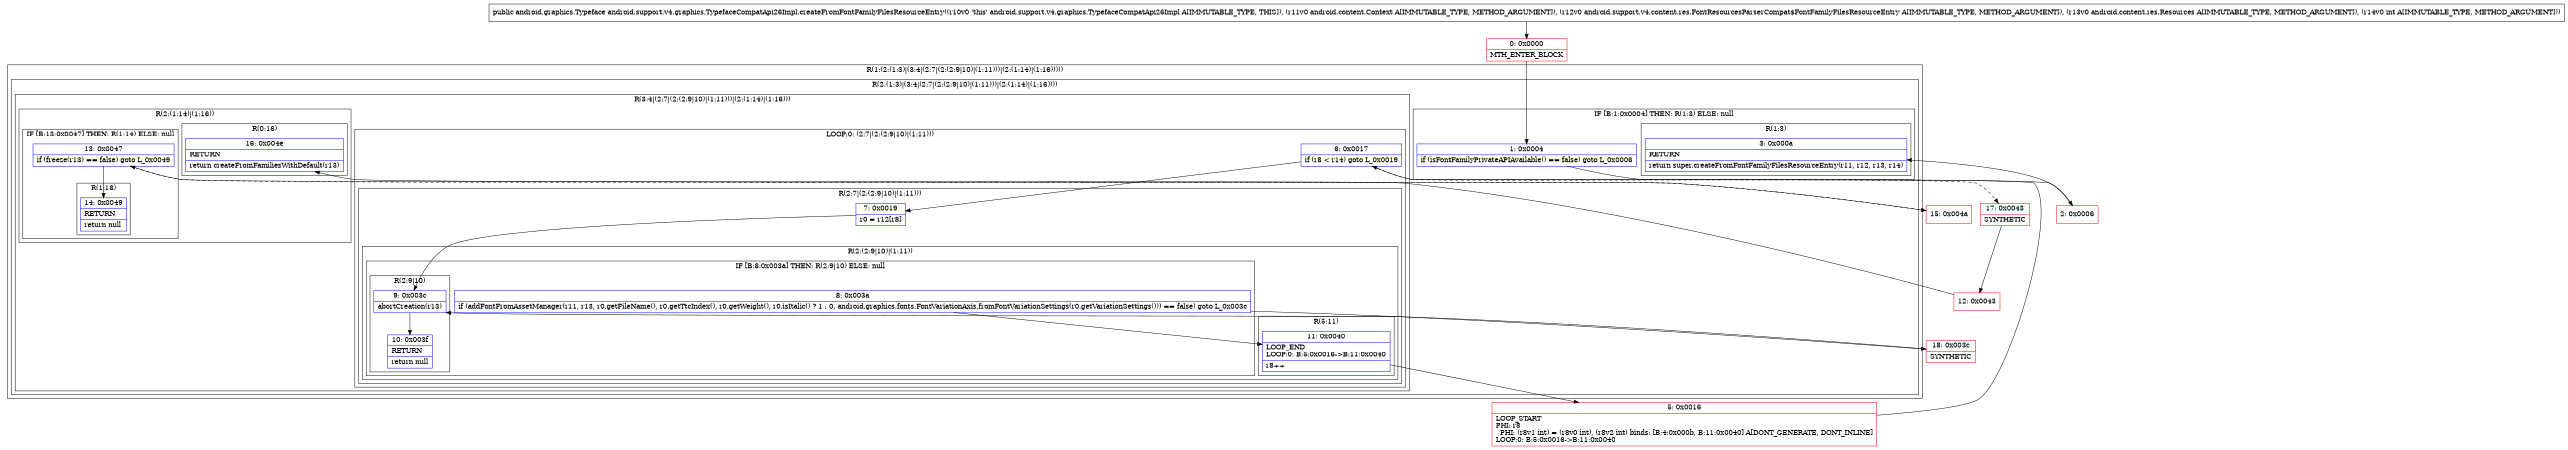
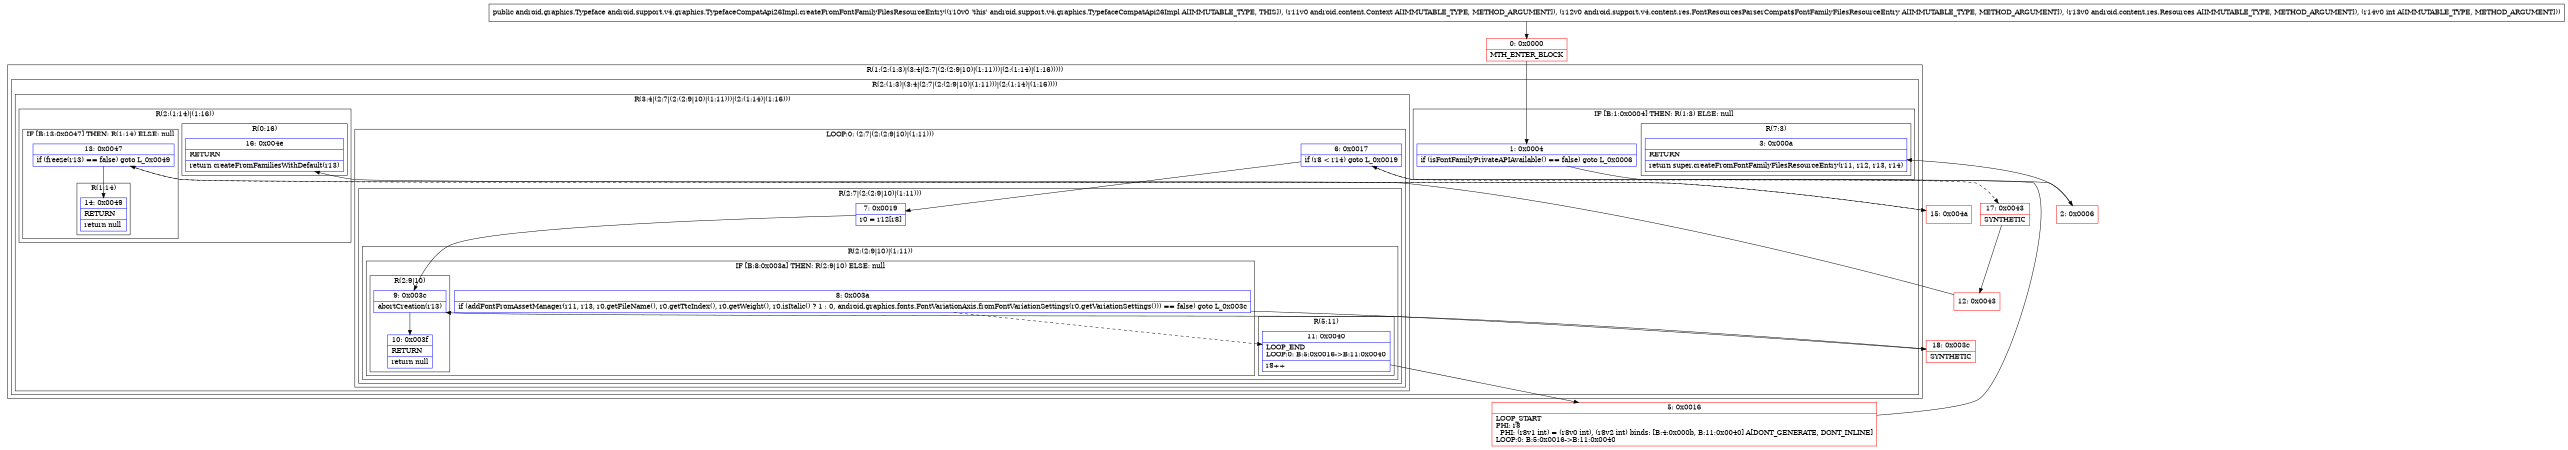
  digraph {
    node [color=blue shape=record]
    n1 [label="{3\:\ 0x000a|RETURN\l|return super.createFromFontFamilyFilesResourceEntry(r11, r12, r13, r14)\l}"]
    n2 [label="{1\:\ 0x0004|if (isFontFamilyPrivateAPIAvailable() == false) goto L_0x0006\l}"]
    n3 [label="{9\:\ 0x003c|abortCreation(r13)\l}"]
    n4 [label="{10\:\ 0x003f|RETURN\l|return null\l}"]
    n5 [label="{8\:\ 0x003a|if (addFontFromAssetManager(r11, r13, r0.getFileName(), r0.getTtcIndex(), r0.getWeight(), r0.isItalic() ? 1 : 0, android.graphics.fonts.FontVariationAxis.fromFontVariationSettings(r0.getVariationSettings())) == false) goto L_0x003c\l}"]
    n6 [label="{11\:\ 0x0040|LOOP_END\lLOOP:0: B:5:0x0016\-\>B:11:0x0040\l|r8++\l}"]
    n7 [label="{7\:\ 0x0019|r0 = r12[r8]\l}"]
    n8 [label="{6\:\ 0x0017|if (r8 \< r14) goto L_0x0019\l}"]
    n9 [label="{14\:\ 0x0049|RETURN\l|return null\l}"]
    n10 [label="{13\:\ 0x0047|if (freeze(r13) == false) goto L_0x0049\l}"]
    n11 [label="{16\:\ 0x004e|RETURN\l|return createFromFamiliesWithDefault(r13)\l}"]
    n12 [color=red label="{2\:\ 0x0006}"]
    n13 [color=red label="{18\:\ 0x003c|SYNTHETIC\l}"]
    n14 [color=red label="{5\:\ 0x0016|LOOP_START\lPHI: r8 \l  PHI: (r8v1 int) = (r8v0 int), (r8v2 int) binds: [B:4:0x000b, B:11:0x0040] A[DONT_GENERATE, DONT_INLINE]\lLOOP:0: B:5:0x0016\-\>B:11:0x0040\l}"]
    n15 [color=red label="{17\:\ 0x0043|SYNTHETIC\l}"]
    n16 [color=red label="{15\:\ 0x004a}"]
    n17 [color=red label="{12\:\ 0x0043}"]
    n18 [color=red label="{0\:\ 0x0000|MTH_ENTER_BLOCK\l}"]
    n19 [label="{public android.graphics.Typeface android.support.v4.graphics.TypefaceCompatApi26Impl.createFromFontFamilyFilesResourceEntry((r10v0 'this' android.support.v4.graphics.TypefaceCompatApi26Impl A[IMMUTABLE_TYPE, THIS]), (r11v0 android.content.Context A[IMMUTABLE_TYPE, METHOD_ARGUMENT]), (r12v0 android.support.v4.content.res.FontResourcesParserCompat$FontFamilyFilesResourceEntry A[IMMUTABLE_TYPE, METHOD_ARGUMENT]), (r13v0 android.content.res.Resources A[IMMUTABLE_TYPE, METHOD_ARGUMENT]), (r14v0 int A[IMMUTABLE_TYPE, METHOD_ARGUMENT])) }" color=""]
    subgraph cluster_1 {
      label="R(1:(2:(1:3)|(3:4|(2:7|(2:(2:9|10)|(1:11)))|(2:(1:14)|(1:16)))))"
      subgraph cluster_2 {
        label="R(2:(1:3)|(3:4|(2:7|(2:(2:9|10)|(1:11)))|(2:(1:14)|(1:16))))"
        subgraph cluster_3 {
          label="IF [B:1:0x0004] THEN: R(1:3) ELSE: null"
          n2
          subgraph cluster_4 {
-           label="R(1:3)"
+           label="R(7:3)"
            n1
          }
        }
        subgraph cluster_5 {
          label="R(3:4|(2:7|(2:(2:9|10)|(1:11)))|(2:(1:14)|(1:16)))"
          subgraph cluster_6 {
            label="LOOP:0: (2:7|(2:(2:9|10)|(1:11)))"
            n8
            subgraph cluster_7 {
              label="R(2:7|(2:(2:9|10)|(1:11)))"
              n7
              subgraph cluster_8 {
                label="R(2:(2:9|10)|(1:11))"
                subgraph cluster_9 {
                  label="IF [B:8:0x003a] THEN: R(2:9|10) ELSE: null"
                  n5
                  subgraph cluster_10 {
                    label="R(2:9|10)"
                    n3
                    n4
                  }
                }
                subgraph cluster_11 {
                  label="R(5:11)"
                  n6
                }
              }
            }
          }
          subgraph cluster_12 {
            label="R(2:(1:14)|(1:16))"
            subgraph cluster_13 {
              label="IF [B:13:0x0047] THEN: R(1:14) ELSE: null"
              n10
              subgraph cluster_14 {
-               label="R(1:18)"
+               label="R(1:14)"
                n9
              }
            }
            subgraph cluster_15 {
              label="R(0:16)"
              n11
            }
          }
        }
      }
    }
    n2 -> n12
    n3 -> n4
-   n5 -> n6 [style=solid]
+   n5 -> n6 [style=dashed]
    n5 -> n13
    n6 -> n14
    n7 -> n3
    n8 -> n7
    n8 -> n15 [style=dashed]
    n10 -> n9
    n10 -> n16 [style=dashed]
    n12 -> n1
    n13 -> n3
    n14 -> n8
    n15 -> n17
    n16 -> n11
    n17 -> n10
    n18 -> n2
    n19 -> n18
  }
